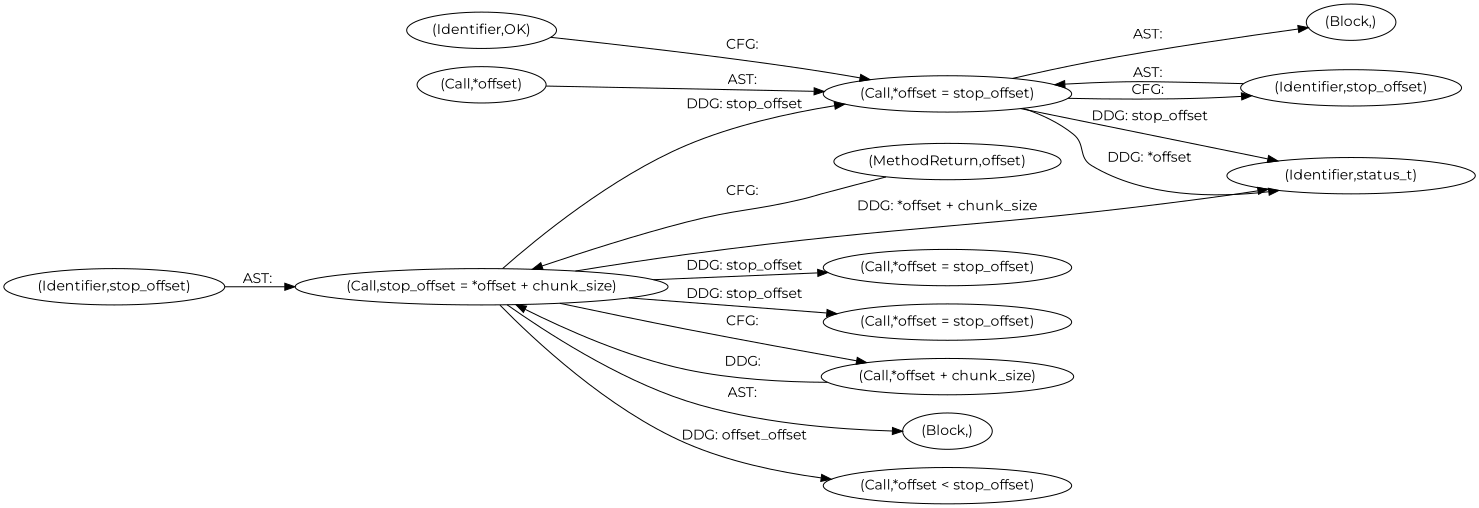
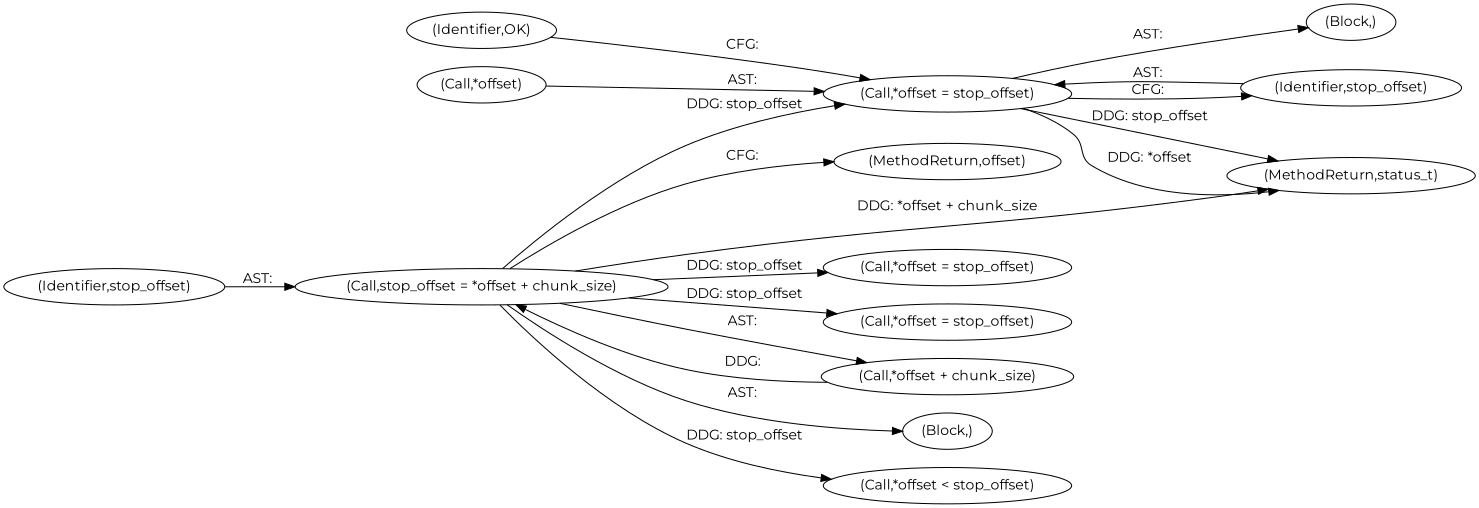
  digraph {
    fontname=Montserrat
    rankdir=LR
    node [fontname=Montserrat]
    edge [fontname=Montserrat]
    n1 [label="(Call,*offset = stop_offset)"]
    n2 [label="(Block,)"]
-   n3 [label="(Identifier,status_t)"]
+   n3 [label="(MethodReturn,status_t)"]
    n4 [label="(Identifier,stop_offset)"]
    n5 [label="(Call,stop_offset = *offset + chunk_size)"]
    n6 [label="(Call,*offset = stop_offset)"]
    n7 [label="(Call,*offset = stop_offset)"]
    n8 [label="(Call,*offset + chunk_size)"]
    n9 [label="(Block,)"]
    n10 [label="(Call,*offset < stop_offset)"]
    n11 [label="(MethodReturn,offset)"]
    n12 [label="(Identifier,OK)"]
    n13 [label="(Call,*offset)"]
    n14 [label="(Identifier,stop_offset)"]
    n1 -> n2 [label="AST: "]
    n1 -> n3 [label="DDG: stop_offset"]
    n1 -> n3 [label="DDG: *offset"]
    n1 -> n4 [label="CFG: "]
    n4 -> n1 [label="AST: "]
    n5 -> n1 [label="DDG: stop_offset"]
    n5 -> n3 [label="DDG: *offset + chunk_size"]
    n5 -> n6 [label="DDG: stop_offset"]
    n5 -> n7 [label="DDG: stop_offset"]
-   n5 -> n8 [label="CFG: "]
+   n5 -> n8 [label="AST: "]
    n5 -> n9 [label="AST: "]
-   n5 -> n10 [label="DDG: offset_offset"]
+   n5 -> n10 [label="DDG: stop_offset"]
    n8 -> n5 [label="DDG: "]
-   n11 -> n5 [label="CFG: "]
+   n5 -> n11 [label="CFG: "]
    n12 -> n1 [label="CFG: "]
    n13 -> n1 [label="AST: "]
    n14 -> n5 [label="AST: "]
  }
